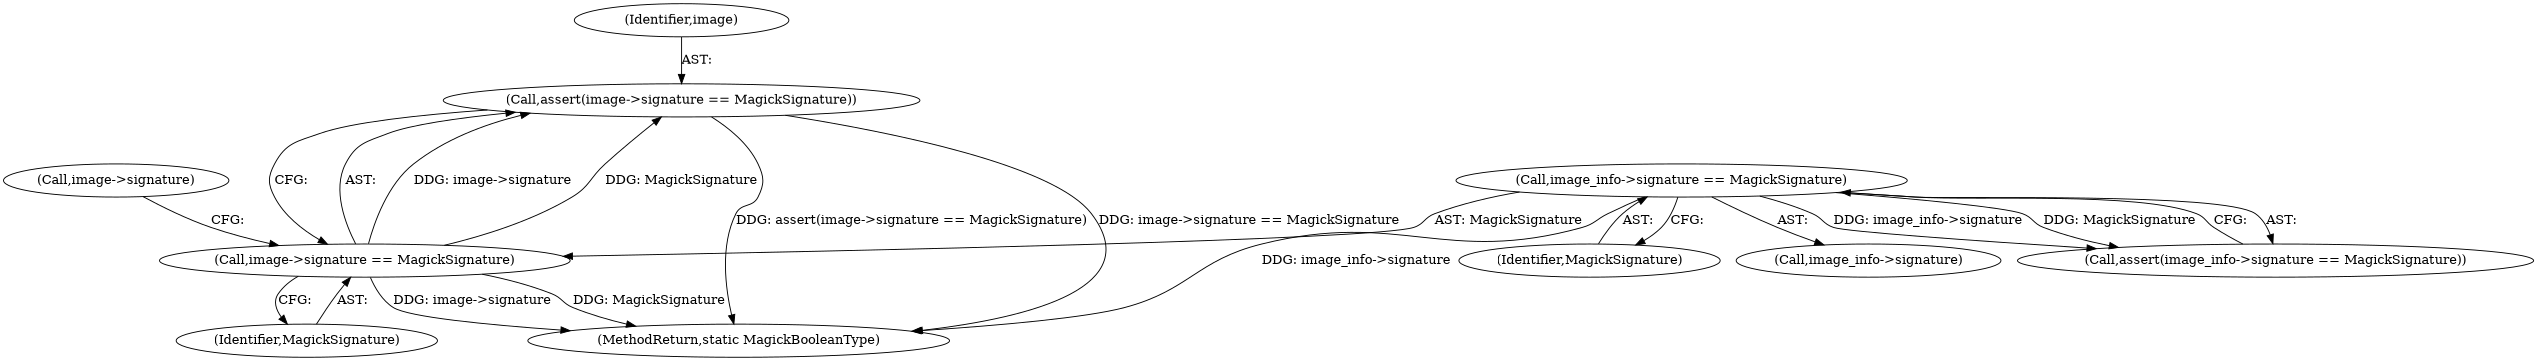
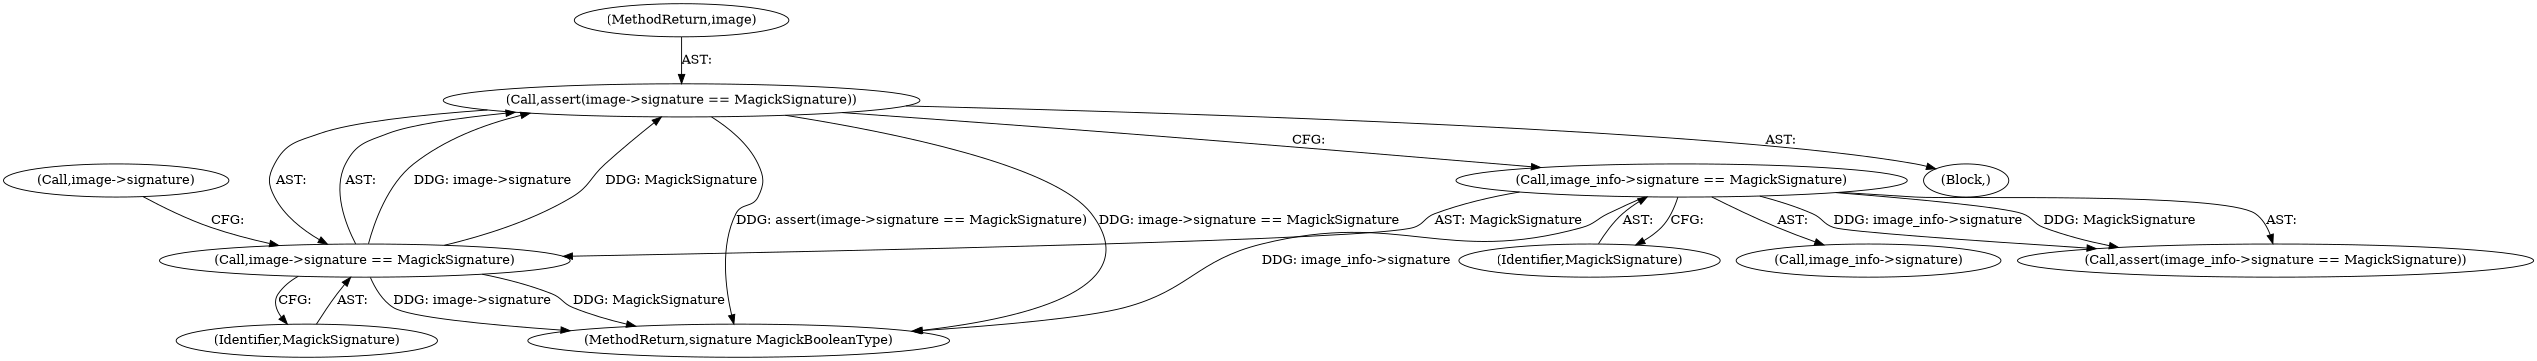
  digraph {
    n1 [label="(Call,assert(image->signature == MagickSignature))"]
    n2 [label="(Call,image->signature == MagickSignature)"]
-   n3 [label="(MethodReturn,static MagickBooleanType)"]
+   n3 [label="(MethodReturn,signature MagickBooleanType)"]
+   n4 [label="(Block,)"]
    n5 [label="(Identifier,MagickSignature)"]
    n6 [label="(Call,image_info->signature == MagickSignature)"]
    n7 [label="(Identifier,MagickSignature)"]
    n8 [label="(Call,assert(image_info->signature == MagickSignature))"]
    n9 [label="(Call,image_info->signature)"]
-   n10 [label="(Identifier,image)"]
+   n10 [label="(MethodReturn,image)"]
    n11 [label="(Call,image->signature)"]
-   n1 -> n2 [label="CFG: "]
+   n1 -> n2 [label="AST: "]
    n1 -> n3 [label="DDG: image->signature == MagickSignature"]
    n1 -> n3 [label="DDG: assert(image->signature == MagickSignature)"]
+   n1 -> n4 [label="AST: "]
    n2 -> n1 [label="AST: "]
    n2 -> n1 [label="DDG: image->signature"]
    n2 -> n1 [label="DDG: MagickSignature"]
    n2 -> n3 [label="DDG: image->signature"]
    n2 -> n3 [label="DDG: MagickSignature"]
    n2 -> n5 [label="CFG: "]
    n5 -> n2 [label="AST: "]
    n6 -> n2 [label="AST: MagickSignature"]
    n6 -> n3 [label="DDG: image_info->signature"]
    n6 -> n7 [label="CFG: "]
    n6 -> n8 [label="AST: "]
    n6 -> n8 [label="DDG: image_info->signature"]
    n6 -> n8 [label="DDG: MagickSignature"]
    n6 -> n9 [label="AST: "]
    n7 -> n6 [label="AST: "]
-   n8 -> n6 [label="CFG: "]
+   n1 -> n6 [label="CFG: "]
    n10 -> n1 [label="AST: "]
    n11 -> n2 [label="CFG: "]
  }
